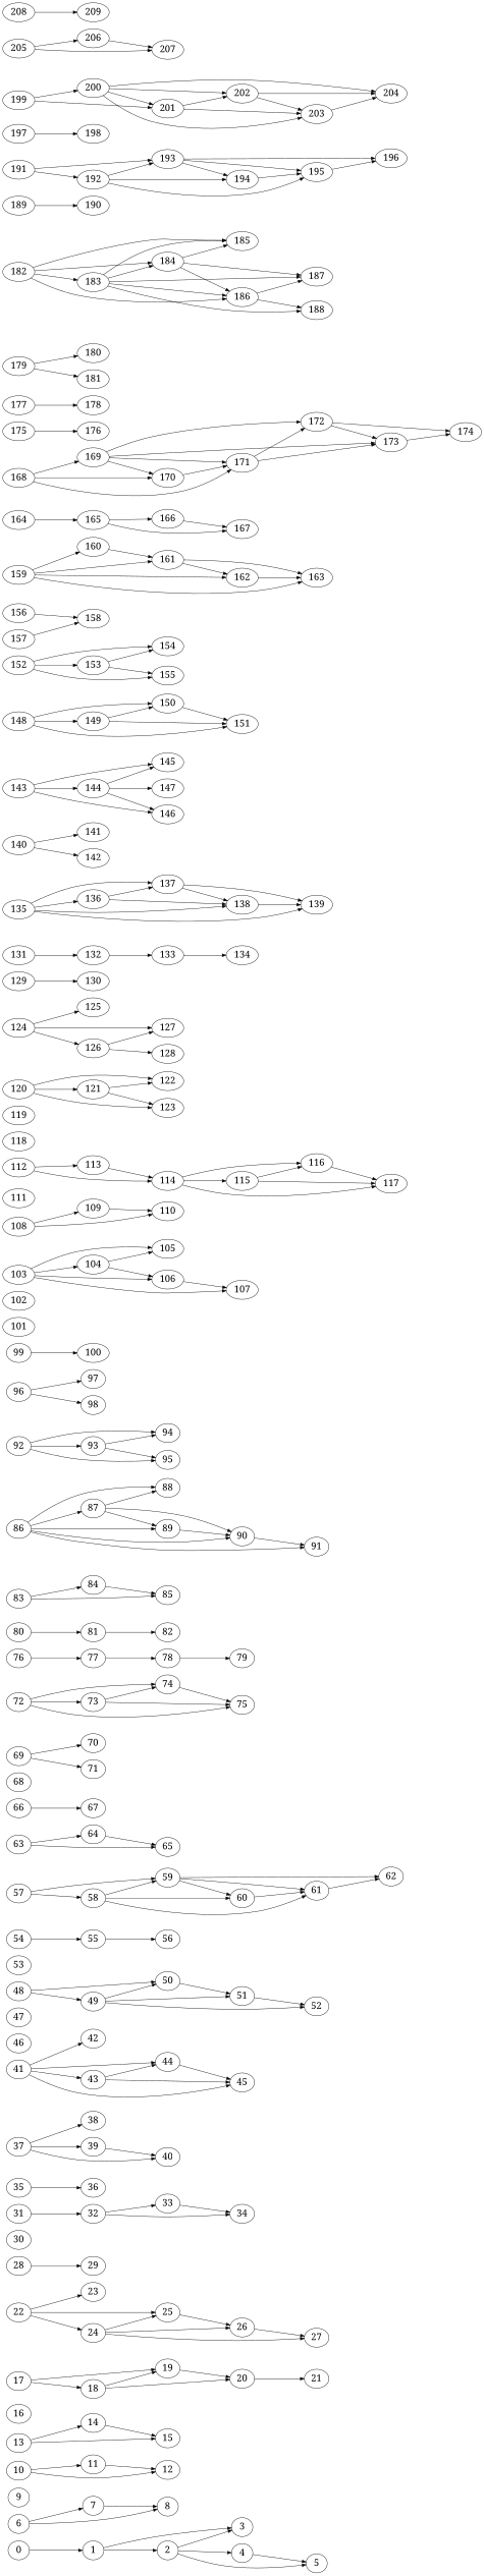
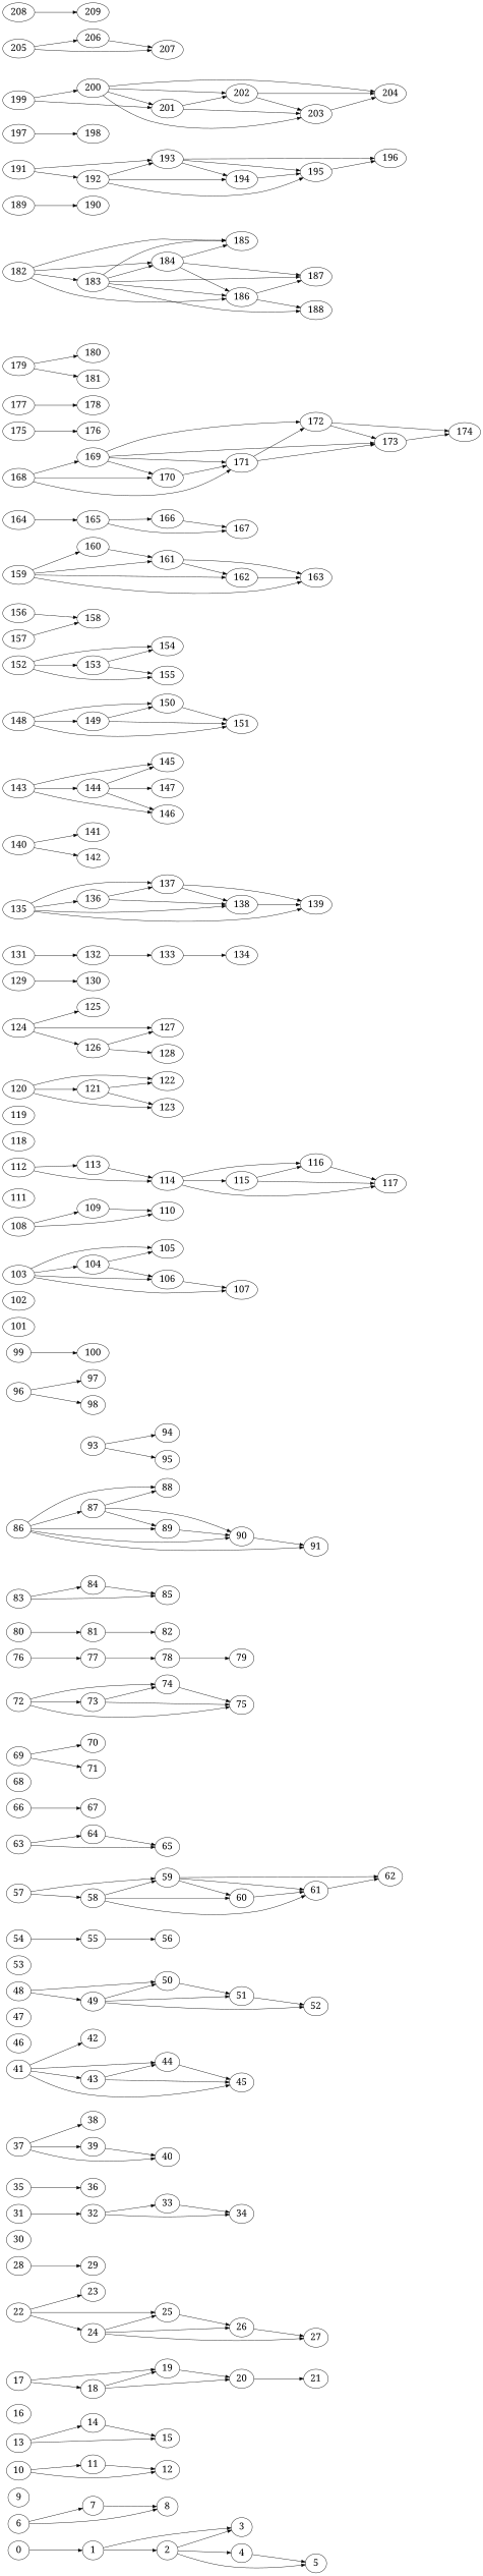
  digraph {
    fontname="Noto Serif"
    fontsize=24
    nodesep=.25
    rankdir=LR
    ranksep=1.5
    node [fontname="Noto Serif" fontsize=24]
    edge [fontname="Noto Serif" fontsize=24]
    0
    1
    2
    3
    4
    5
    6
    7
    8
    9
    10
    11
    12
    13
    14
    15
    16
    17
    18
    19
    20
    21
    22
    23
    24
    25
    26
    27
    28
    29
    30
    31
    32
    33
    34
    35
    36
    37
    38
    39
    40
    41
    42
    43
    44
    45
    46
    47
    48
    49
    50
    51
    52
    53
    54
    55
    56
    57
    58
    59
    60
    61
    62
    63
    64
    65
    66
    67
    68
    69
    70
    71
    72
    73
    74
    75
    76
    77
    78
    79
    80
    81
    82
    83
    84
    85
    86
    87
    88
    89
    90
    91
-   92
    93
    94
    95
    96
    97
    98
    99
    100
    101
    102
    103
    104
    105
    106
    107
    108
    109
    110
    111
    112
    113
    114
    115
    116
    117
    118
    119
    120
    121
    122
    123
    124
    125
    126
    127
    128
    129
    130
    131
    132
    133
    134
    135
    136
    137
    138
    139
    140
    141
    142
    143
    144
    145
    146
    147
    148
    149
    150
    151
    152
    153
    154
    155
    156
    158
    157
    159
    160
    161
    162
    163
    164
    165
    166
    167
    168
    169
    170
    171
    172
    173
    174
    175
    176
    177
    178
    179
    180
    181
    182
    183
    184
    185
    186
    187
    188
    189
    190
    191
    192
    193
    194
    195
    196
    197
    198
    199
    200
    201
    202
    203
    204
    205
    206
    207
    208
    209
    0 -> 1
    1 -> 2
    1 -> 3
    2 -> 3
    2 -> 4
    2 -> 5
    4 -> 5
    6 -> 7
    6 -> 8
    7 -> 8
    10 -> 11
    10 -> 12
    11 -> 12
    13 -> 14
    13 -> 15
    14 -> 15
    17 -> 18
    17 -> 19
    18 -> 19
    18 -> 20
    19 -> 20
    20 -> 21
    22 -> 23
    22 -> 24
    22 -> 25
    24 -> 25
    24 -> 26
    24 -> 27
    25 -> 26
    26 -> 27
    28 -> 29
    31 -> 32
    32 -> 33
    32 -> 34
    33 -> 34
    35 -> 36
    37 -> 38
    37 -> 39
    37 -> 40
    39 -> 40
    41 -> 42
    41 -> 43
    41 -> 44
    41 -> 45
    43 -> 44
    43 -> 45
    44 -> 45
    48 -> 49
    48 -> 50
    49 -> 50
    49 -> 51
    49 -> 52
    50 -> 51
    51 -> 52
    54 -> 55
    55 -> 56
    57 -> 58
    57 -> 59
    58 -> 59
    58 -> 60
    58 -> 61
    59 -> 60
    59 -> 61
    59 -> 62
    60 -> 61
    61 -> 62
    63 -> 64
    63 -> 65
    64 -> 65
    66 -> 67
    69 -> 70
    69 -> 71
    72 -> 73
    72 -> 74
    72 -> 75
    73 -> 74
    73 -> 75
    74 -> 75
    76 -> 77
    77 -> 78
    78 -> 79
    80 -> 81
    81 -> 82
    83 -> 84
    83 -> 85
    84 -> 85
    86 -> 87
    86 -> 88
    86 -> 89
    86 -> 90
    86 -> 91
    87 -> 88
    87 -> 89
    87 -> 90
    89 -> 90
    90 -> 91
-   92 -> 93
-   92 -> 94
-   92 -> 95
    93 -> 94
    93 -> 95
    96 -> 97
    96 -> 98
    99 -> 100
    103 -> 104
    103 -> 105
    103 -> 106
    103 -> 107
    104 -> 105
    104 -> 106
    106 -> 107
    108 -> 109
    108 -> 110
    109 -> 110
    112 -> 113
    112 -> 114
    113 -> 114
    114 -> 115
    114 -> 116
    114 -> 117
    115 -> 116
    115 -> 117
    116 -> 117
    120 -> 121
    120 -> 122
    120 -> 123
    121 -> 122
    121 -> 123
    124 -> 125
    124 -> 126
    124 -> 127
    126 -> 127
    126 -> 128
    129 -> 130
    131 -> 132
    132 -> 133
    133 -> 134
    135 -> 136
    135 -> 137
    135 -> 138
    135 -> 139
    136 -> 137
    136 -> 138
    137 -> 138
    137 -> 139
    138 -> 139
    140 -> 141
    140 -> 142
    143 -> 144
    143 -> 145
    143 -> 146
    144 -> 145
    144 -> 146
    144 -> 147
    148 -> 149
    148 -> 150
    148 -> 151
    149 -> 150
    149 -> 151
    150 -> 151
    152 -> 153
    152 -> 154
    152 -> 155
    153 -> 154
    153 -> 155
    156 -> 158
    157 -> 158
    159 -> 160
    159 -> 161
    159 -> 162
    159 -> 163
    160 -> 161
    161 -> 162
    161 -> 163
    162 -> 163
    164 -> 165
    165 -> 166
    165 -> 167
    166 -> 167
    168 -> 169
    168 -> 170
    168 -> 171
    169 -> 170
    169 -> 171
    169 -> 172
    169 -> 173
    170 -> 171
    171 -> 172
    171 -> 173
    172 -> 173
    172 -> 174
    173 -> 174
    175 -> 176
    177 -> 178
    179 -> 180
    179 -> 181
    182 -> 183
    182 -> 184
    182 -> 185
    182 -> 186
    183 -> 184
    183 -> 185
    183 -> 186
    183 -> 187
    183 -> 188
    184 -> 185
    184 -> 186
    184 -> 187
    186 -> 187
    186 -> 188
    189 -> 190
    191 -> 192
    191 -> 193
    192 -> 193
    192 -> 194
    192 -> 195
    193 -> 194
    193 -> 195
    193 -> 196
    194 -> 195
    195 -> 196
    197 -> 198
    199 -> 200
    199 -> 201
    200 -> 201
    200 -> 202
    200 -> 203
    200 -> 204
    201 -> 202
    201 -> 203
    202 -> 203
    202 -> 204
    203 -> 204
    205 -> 206
    205 -> 207
    206 -> 207
    208 -> 209
  }
